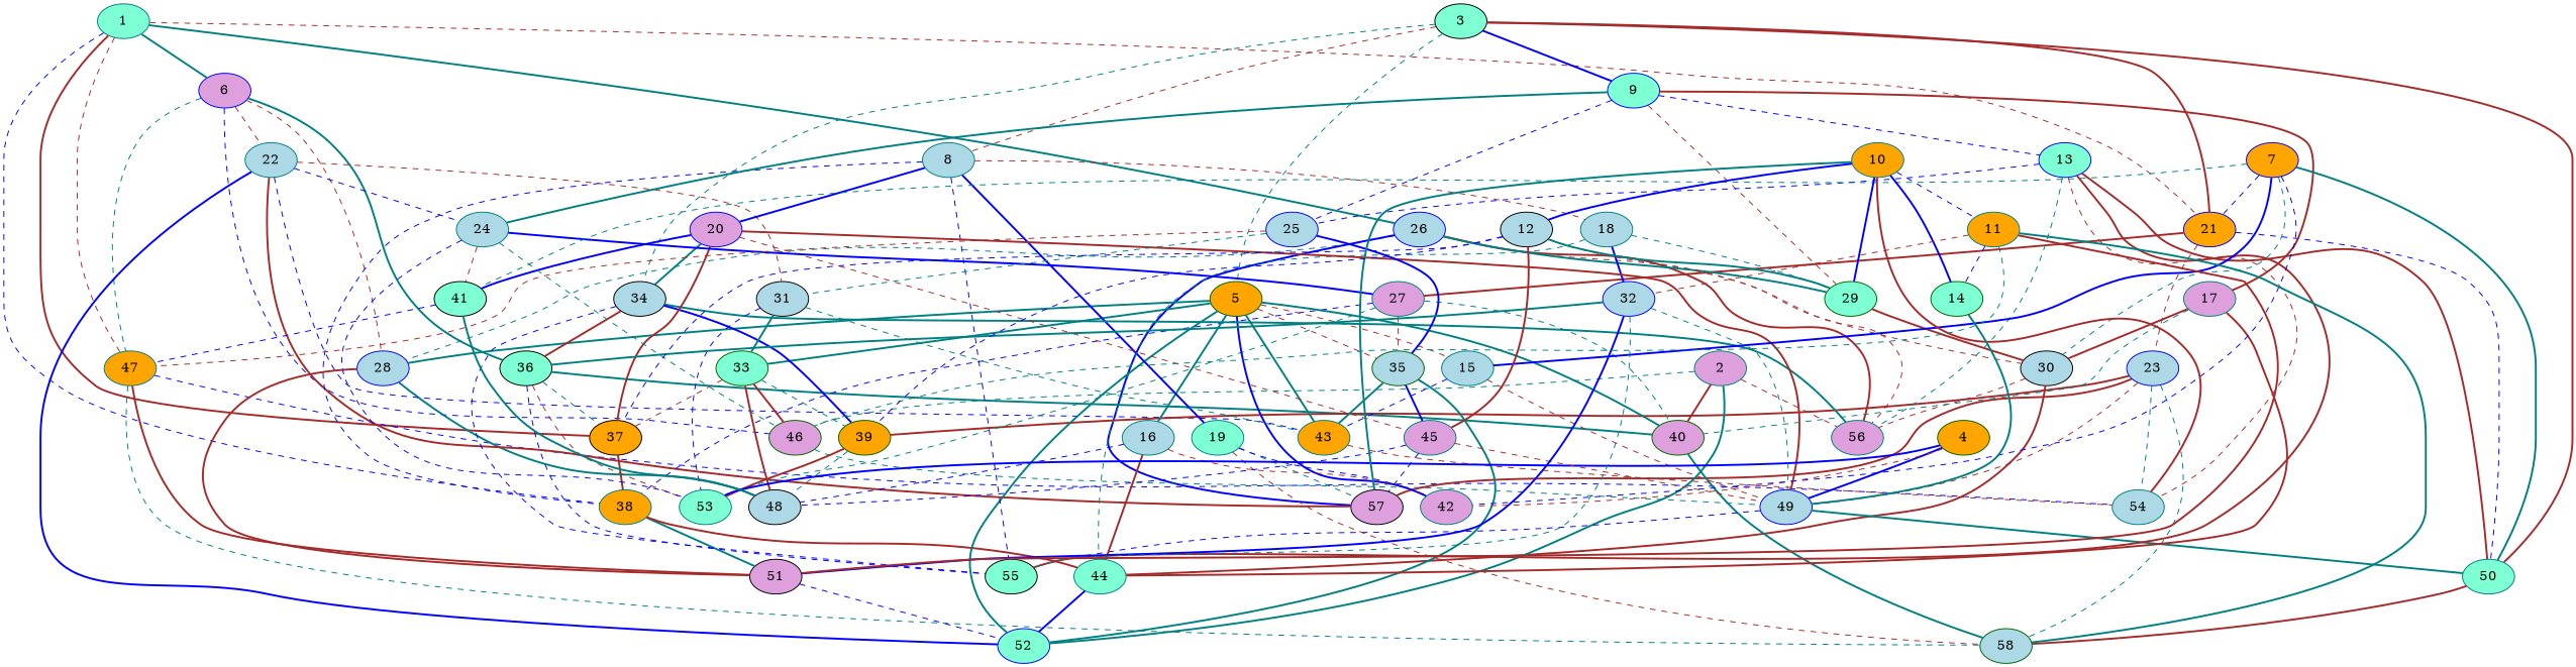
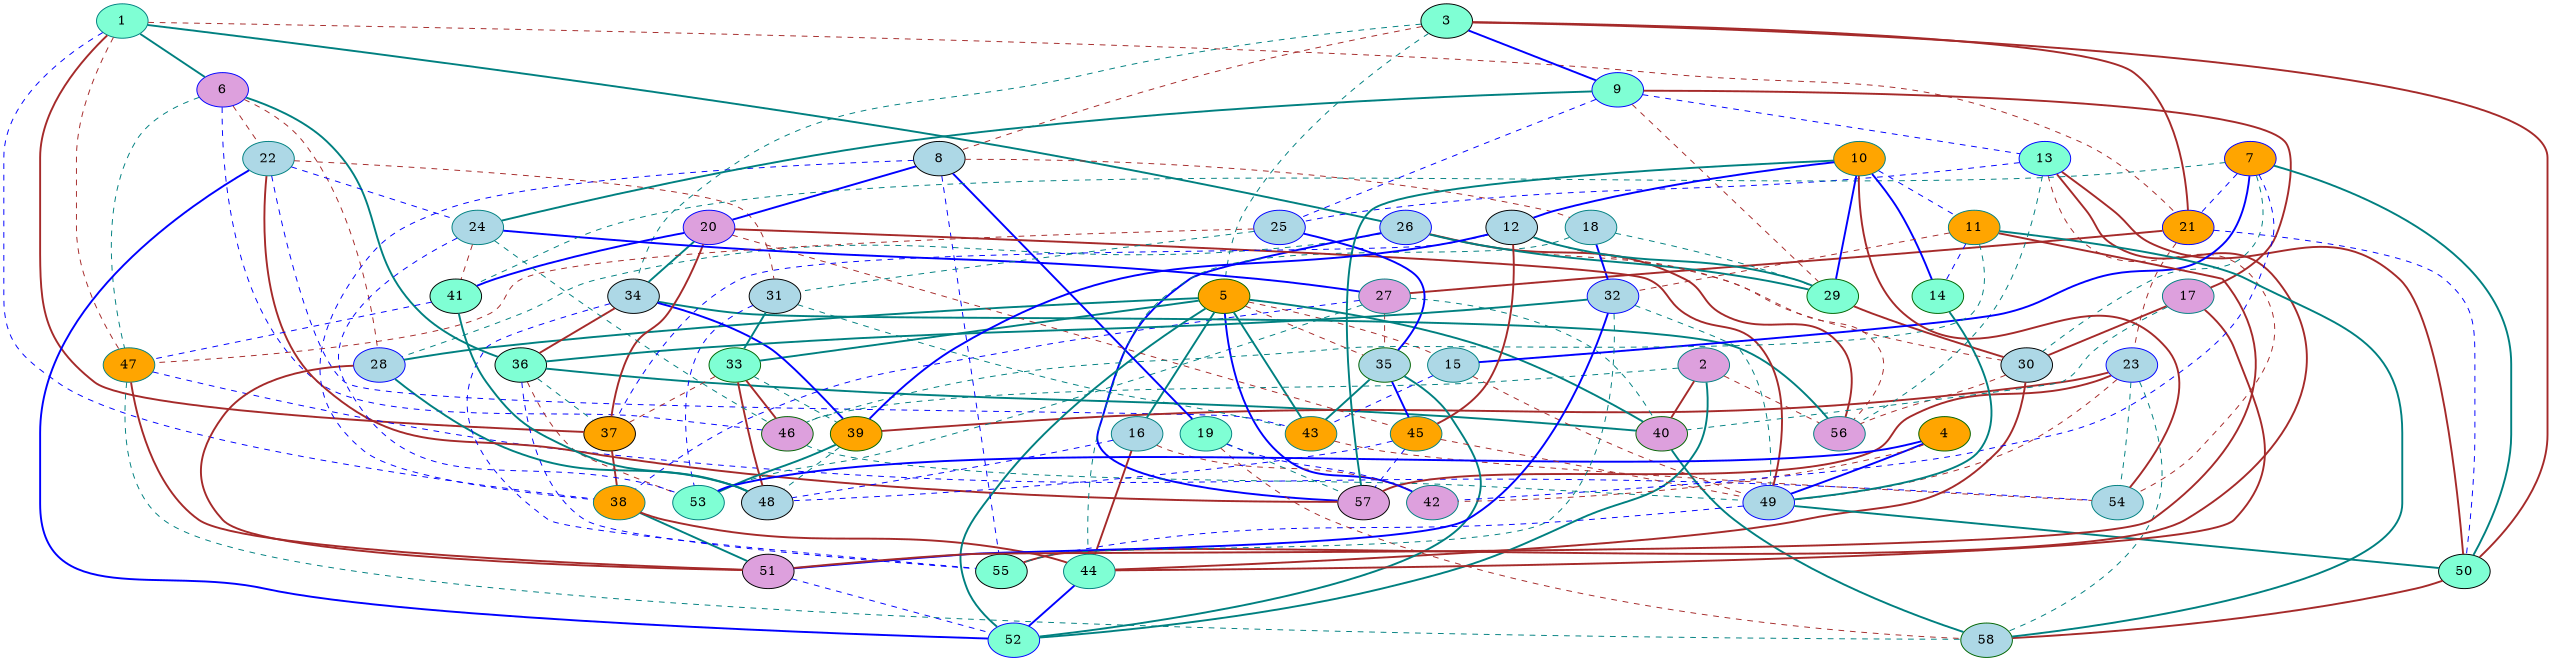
  graph {
    node [color=teal fillcolor=lightblue style=filled]
    edge [color=brown style=dashed weight=1.0]
    1 [fillcolor=aquamarine]
    6 [color=blue fillcolor=plum]
    21 [color=blue fillcolor=orange]
    26 [color=blue]
    37 [color=black fillcolor=orange]
    38 [fillcolor=orange]
    47 [fillcolor=orange]
    46 [color=darkgreen fillcolor=plum]
    28 [color=blue]
    22
    36 [color=black fillcolor=aquamarine]
-   50 [fillcolor=aquamarine]
+   50 [color=black fillcolor=aquamarine]
    23 [color=blue]
    27 [fillcolor=plum]
    56 [fillcolor=plum]
    30 [color=black]
    29 [color=darkgreen fillcolor=aquamarine]
    57 [color=black fillcolor=plum]
    51 [color=black fillcolor=plum]
    44 [fillcolor=aquamarine]
    54
    58 [color=darkgreen]
    2 [fillcolor=plum]
    40 [color=darkgreen fillcolor=plum]
    52 [color=blue fillcolor=aquamarine]
    49 [color=blue]
    3 [color=black fillcolor=aquamarine]
    5 [color=darkgreen fillcolor=orange]
-   8
+   8 [color=black]
    9 [color=blue fillcolor=aquamarine]
    34 [color=black]
    42 [fillcolor=plum]
    15
    16
    33 [color=darkgreen fillcolor=aquamarine]
    35 [color=darkgreen]
    43 [fillcolor=orange]
    18
    19 [fillcolor=aquamarine]
    20 [color=blue fillcolor=plum]
    55 [color=black fillcolor=aquamarine]
    13 [color=blue fillcolor=aquamarine]
    17 [fillcolor=plum]
    24
    25 [color=blue]
    39 [color=darkgreen fillcolor=orange]
    4 [color=darkgreen fillcolor=orange]
    53 [fillcolor=aquamarine]
    48 [color=black]
-   45 [fillcolor=plum]
+   45 [fillcolor=orange]
    31 [color=black]
    7 [color=blue fillcolor=orange]
    41 [color=black fillcolor=aquamarine]
    32 [color=blue]
    10 [fillcolor=orange]
    11 [fillcolor=orange]
    12 [color=black]
    14 [color=darkgreen fillcolor=aquamarine]
    1 -- 6 [color=teal style=bold]
    1 -- 21
    1 -- 26 [color=teal style=bold]
    1 -- 37 [style=bold]
    1 -- 38 [color=blue]
    1 -- 47
    6 -- 47 [color=teal]
    6 -- 46 [color=blue]
    6 -- 28
    6 -- 22
    6 -- 36 [color=teal style=bold]
    21 -- 50 [color=blue]
    21 -- 23
    21 -- 27 [style=bold]
    26 -- 28 [color=teal]
    26 -- 56 [style=bold]
    26 -- 30
    26 -- 29 [color=teal style=bold]
    26 -- 57 [color=blue style=bold]
    37 -- 38 [style=bold]
    38 -- 51 [color=teal style=bold]
    38 -- 44 [style=bold]
    47 -- 51 [style=bold]
    47 -- 54 [color=blue weight=2.0]
    47 -- 58 [color=teal]
    46 -- 49 [color=teal]
    28 -- 51 [style=bold]
    28 -- 48 [color=teal style=bold weight=2.0]
    22 -- 57 [style=bold]
    22 -- 52 [color=blue style=bold]
    22 -- 43 [color=blue]
    22 -- 24 [color=blue]
    22 -- 31
    36 -- 37 [color=teal]
    36 -- 40 [color=teal style=bold]
    36 -- 55 [color=blue]
    36 -- 53
    50 -- 58 [style=bold]
    23 -- 57 [style=bold]
    23 -- 54 [color=teal]
    23 -- 58 [color=teal]
    23 -- 49
    23 -- 39 [style=bold]
    27 -- 38 [color=blue]
    27 -- 40 [color=teal]
    27 -- 35
    27 -- 53 [color=teal]
    30 -- 56
    30 -- 44 [style=bold]
    29 -- 30 [style=bold]
    51 -- 52 [color=blue]
    44 -- 52 [color=blue style=bold]
    2 -- 46 [color=teal]
    2 -- 56
    2 -- 40 [style=bold]
    2 -- 52 [color=teal style=bold]
    40 -- 58 [color=teal style=bold]
    49 -- 50 [color=teal style=bold]
    49 -- 55 [color=blue]
    3 -- 21 [style=bold]
    3 -- 50 [style=bold]
    3 -- 5 [color=teal]
    3 -- 8
    3 -- 9 [color=blue style=bold]
    3 -- 34 [color=teal]
    5 -- 28 [color=teal style=bold]
    5 -- 40 [color=teal style=bold]
    5 -- 52 [color=teal style=bold]
    5 -- 42 [color=blue style=bold]
    5 -- 15
    5 -- 16 [color=teal style=bold]
    5 -- 33 [color=teal style=bold]
    5 -- 35
    5 -- 43 [color=teal style=bold]
    8 -- 38 [color=blue]
    8 -- 18
    8 -- 19 [color=blue style=bold]
    8 -- 20 [color=blue style=bold]
    8 -- 55 [color=blue]
    9 -- 29
    9 -- 13 [color=blue]
    9 -- 17 [style=bold]
    9 -- 24 [color=teal style=bold]
    9 -- 25 [color=blue]
    34 -- 36 [style=bold]
    34 -- 56 [color=teal style=bold]
    34 -- 55 [color=blue]
    34 -- 39 [color=blue style=bold]
    15 -- 49
    15 -- 43 [color=blue]
    16 -- 44 [style=bold]
    16 -- 42
    16 -- 48 [color=blue]
    33 -- 37
    33 -- 46 [style=bold]
    33 -- 39 [color=teal]
    33 -- 48 [style=bold]
    35 -- 52 [color=teal style=bold]
    35 -- 43 [color=teal style=bold]
    35 -- 45 [color=blue style=bold]
    43 -- 54
    18 -- 29 [color=teal]
    18 -- 44 [color=teal]
    18 -- 32 [color=blue style=bold]
    19 -- 57 [color=teal]
    19 -- 58
    19 -- 42 [color=blue]
    20 -- 37 [style=bold]
    20 -- 49 [style=bold]
    20 -- 34 [color=teal style=bold]
    20 -- 45
    20 -- 41 [color=blue style=bold]
    13 -- 50 [style=bold]
    13 -- 56 [color=teal]
    13 -- 54
    13 -- 55 [style=bold]
    13 -- 25 [color=blue]
    17 -- 30 [style=bold]
    17 -- 44 [style=bold]
    17 -- 40 [color=teal]
    24 -- 46 [color=teal]
    24 -- 27 [color=blue style=bold]
    24 -- 53 [color=blue]
    24 -- 41
    25 -- 47 [weight=2.0]
    25 -- 35 [color=blue style=bold]
    25 -- 31 [color=teal]
-   39 -- 53 [style=bold]
+   39 -- 53 [color=teal style=bold]
    39 -- 48 [color=teal]
    4 -- 49 [color=blue style=bold]
    4 -- 42 [weight=2.0]
    4 -- 53 [color=blue style=bold]
    45 -- 57 [color=blue]
    45 -- 49
    45 -- 48 [color=blue]
    31 -- 33 [color=teal style=bold]
    31 -- 43 [color=teal]
    31 -- 53 [color=blue]
    7 -- 21 [color=blue]
    7 -- 50 [color=teal style=bold]
    7 -- 30 [color=teal]
    7 -- 42 [color=blue]
    7 -- 15 [color=blue style=bold]
    7 -- 41 [color=teal]
    41 -- 47 [color=blue weight=2.0]
    41 -- 48 [color=teal style=bold]
    32 -- 36 [color=teal style=bold]
    32 -- 51 [color=blue style=bold]
    32 -- 49 [color=teal]
    32 -- 55 [color=teal]
    10 -- 29 [color=blue style=bold]
    10 -- 57 [color=teal style=bold]
    10 -- 54 [style=bold]
    10 -- 11 [color=blue]
    10 -- 12 [color=blue style=bold]
    10 -- 14 [color=blue style=bold]
    11 -- 46 [color=teal]
    11 -- 51 [style=bold]
    11 -- 58 [color=teal style=bold]
    11 -- 32
    11 -- 14 [color=blue]
    12 -- 37 [color=blue]
    12 -- 56
    12 -- 29 [color=teal style=bold]
-   12 -- 39 [color=blue]
+   12 -- 39 [color=blue style=bold]
    12 -- 45 [style=bold]
    14 -- 49 [color=teal style=bold]
  }
